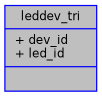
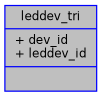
  digraph {
-   n1 [color=blue fillcolor=grey75 fontcolor=black fontname=Helvetica fontsize=10 height=0.2 label="{leddev_tri\n|+ dev_id\l+ led_id\l|}" shape=record style=filled width=0.4]
+   n1 [color=blue fillcolor=grey75 fontcolor=black fontname=Helvetica fontsize=10 height=0.2 label="{leddev_tri\n|+ dev_id\l+ leddev_id\l|}" shape=record style=filled width=0.4]
  }
